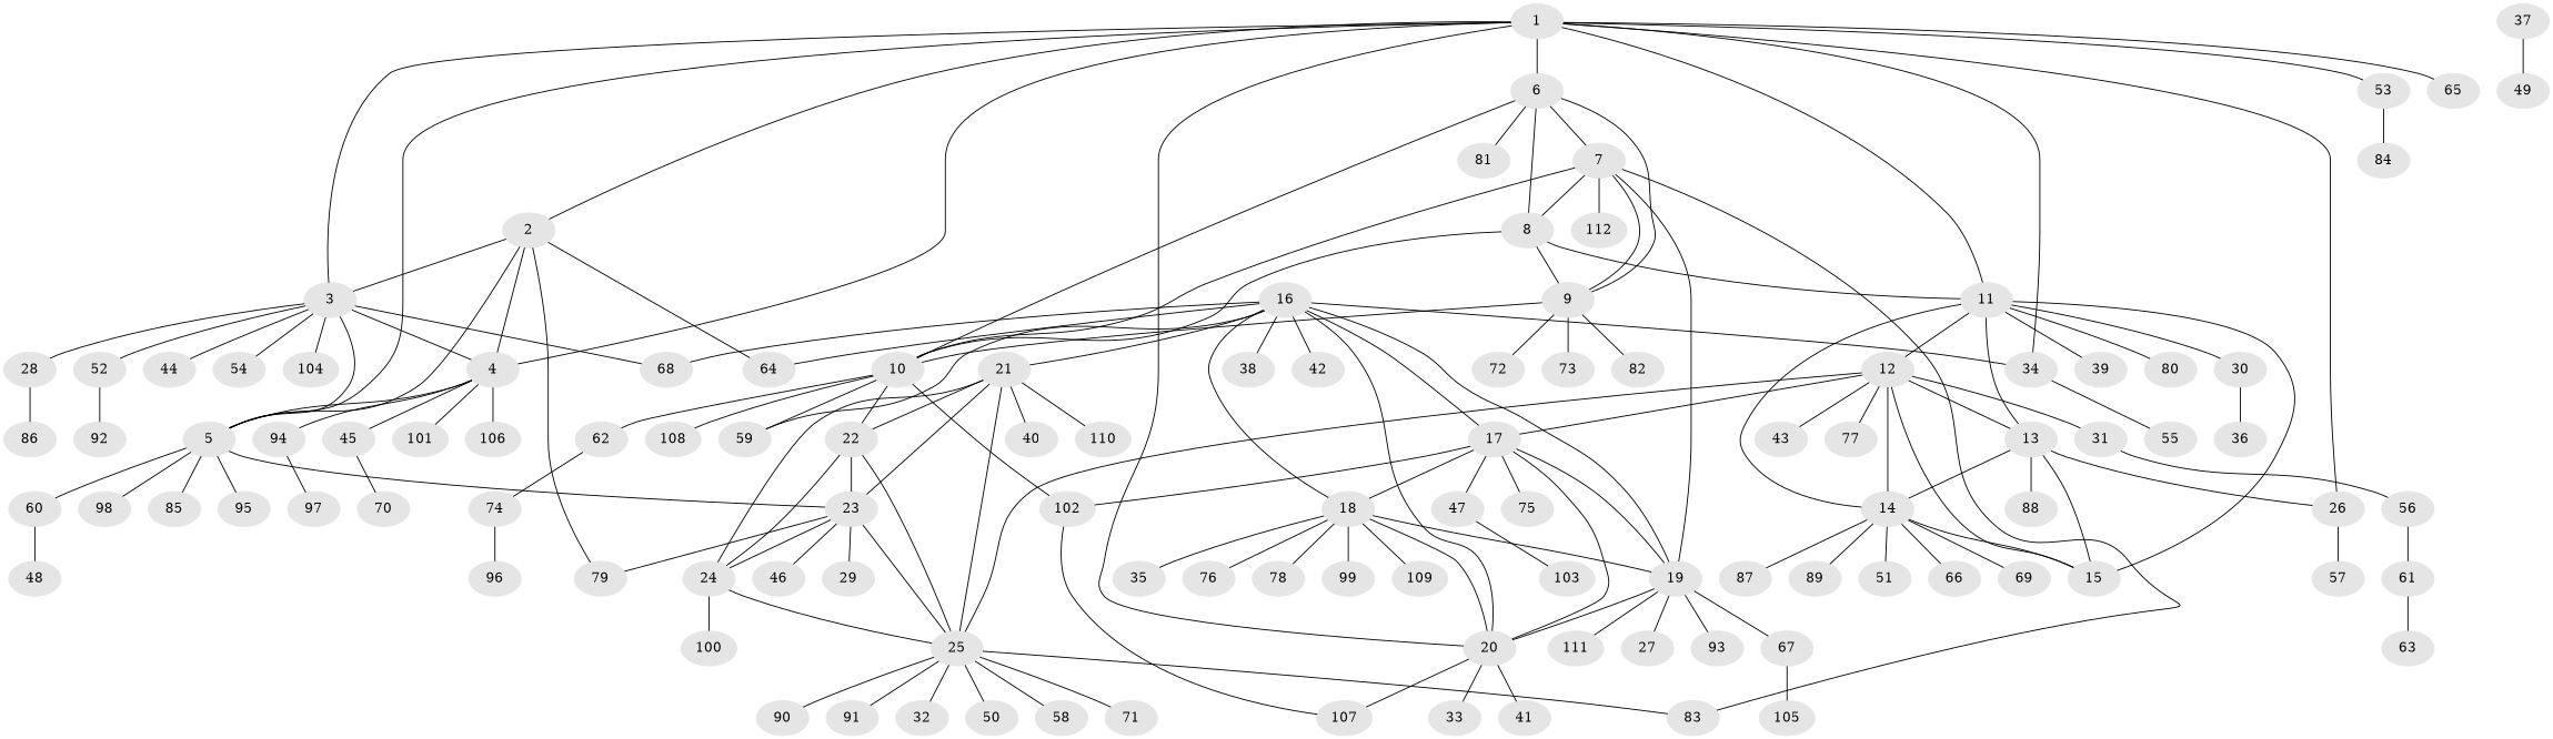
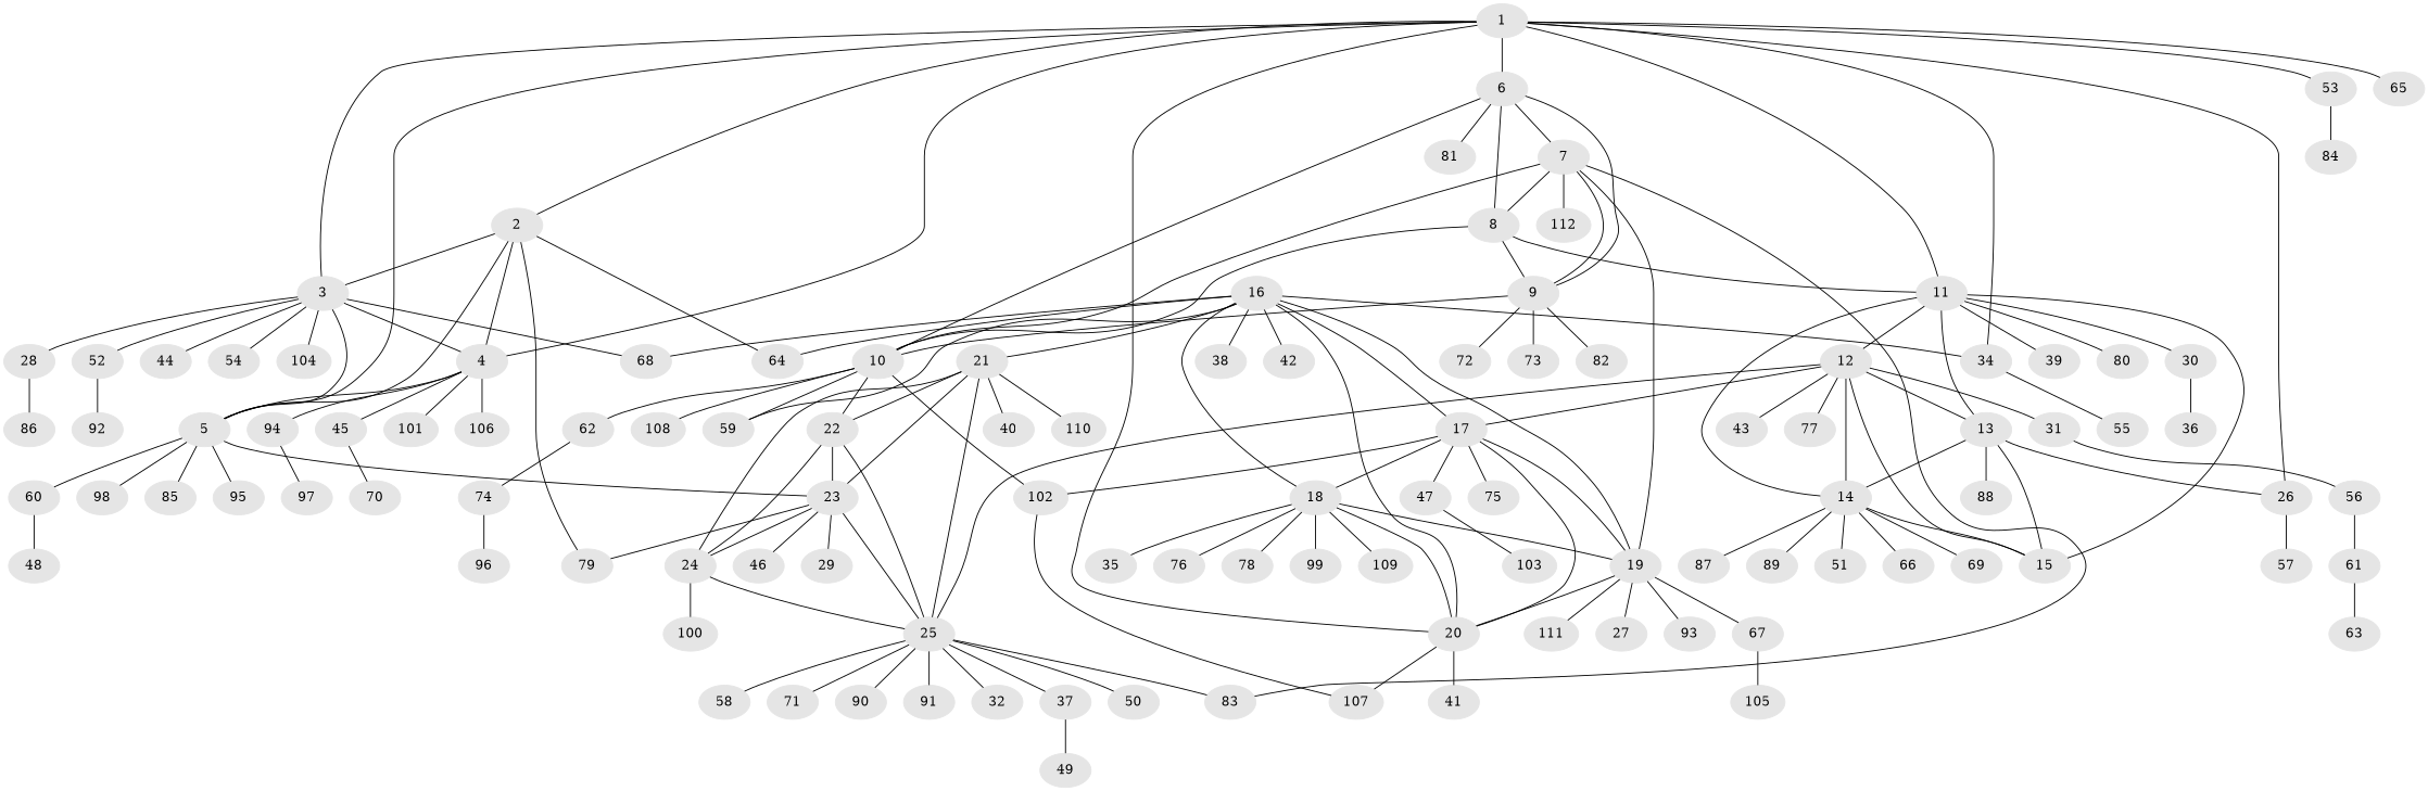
  graph {
    node [color=gray90 style=filled]
    1
    2
    3
    4
    5
    6
    11
    20
    26
    34
    53
    65
    64
    79
    28
    44
    52
    54
    68
    104
    45
    94
    101
    106
    23
    60
    85
    95
    98
    7
    8
    9
    10
    81
    12
    13
    14
    15
    30
    39
    80
-   33
    41
    107
    57
    55
    84
    86
    92
    70
    97
    25
    24
    29
    46
    48
    19
    83
    112
    72
    73
    82
    22
    59
    62
    102
    108
    27
    67
    93
    111
    74
    17
    31
    43
    77
    88
    51
    66
    69
    87
    89
    36
    18
    47
    75
    32
    37
    50
    58
    71
    90
    91
    56
    16
    21
    38
    42
    35
    76
    78
    99
    109
    40
    110
    103
    105
    100
    49
    61
    63
    96
    1 -- 2
    1 -- 3
    1 -- 4
    1 -- 5
    1 -- 6
    1 -- 11
    1 -- 20
    1 -- 26
    1 -- 34
    1 -- 53
    1 -- 65
    2 -- 3
    2 -- 4
    2 -- 5
    2 -- 64
    2 -- 79
    3 -- 4
    3 -- 5
    3 -- 28
    3 -- 44
    3 -- 52
    3 -- 54
    3 -- 68
    3 -- 104
    4 -- 5
    4 -- 45
    4 -- 94
    4 -- 101
    4 -- 106
    5 -- 23
    5 -- 60
    5 -- 85
    5 -- 95
    5 -- 98
    6 -- 7
    6 -- 8
    6 -- 9
    6 -- 10
    6 -- 81
    11 -- 12
    11 -- 13
    11 -- 14
    11 -- 15
    11 -- 30
    11 -- 39
    11 -- 80
-   20 -- 33
    20 -- 41
    20 -- 107
    26 -- 57
    34 -- 55
    53 -- 84
    28 -- 86
    52 -- 92
    45 -- 70
    94 -- 97
    23 -- 79
    23 -- 25
    23 -- 24
    23 -- 29
    23 -- 46
    60 -- 48
    7 -- 8
    7 -- 9
    7 -- 10
    7 -- 19
    7 -- 83
    7 -- 112
    8 -- 11
    8 -- 9
    8 -- 10
    9 -- 10
    9 -- 72
    9 -- 73
    9 -- 82
    10 -- 22
    10 -- 59
    10 -- 62
    10 -- 102
    10 -- 108
    12 -- 13
    12 -- 14
    12 -- 15
    12 -- 25
    12 -- 17
    12 -- 31
    12 -- 43
    12 -- 77
    13 -- 26
    13 -- 14
    13 -- 15
    13 -- 88
    14 -- 15
    14 -- 51
    14 -- 66
    14 -- 69
    14 -- 87
    14 -- 89
    30 -- 36
    25 -- 83
    25 -- 32
+   25 -- 37
    25 -- 50
    25 -- 58
    25 -- 71
    25 -- 90
    25 -- 91
    24 -- 25
    24 -- 100
    19 -- 20
    19 -- 27
    19 -- 67
    19 -- 93
    19 -- 111
    22 -- 23
    22 -- 25
    22 -- 24
    62 -- 74
    102 -- 107
    67 -- 105
    74 -- 96
    17 -- 20
    17 -- 19
    17 -- 102
    17 -- 18
    17 -- 47
    17 -- 75
    31 -- 56
    18 -- 20
    18 -- 19
    18 -- 35
    18 -- 76
    18 -- 78
    18 -- 99
    18 -- 109
    47 -- 103
    37 -- 49
    56 -- 61
    16 -- 20
    16 -- 34
    16 -- 64
    16 -- 68
    16 -- 19
    16 -- 59
    16 -- 17
    16 -- 18
    16 -- 21
    16 -- 38
    16 -- 42
    21 -- 23
    21 -- 25
    21 -- 24
    21 -- 22
    21 -- 40
    21 -- 110
    61 -- 63
  }
